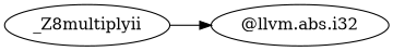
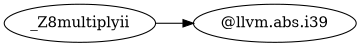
  digraph {
    rankdir=LR
    n1 [label=_Z8multiplyii]
-   n2 [label="@llvm.abs.i32"]
+   n2 [label="@llvm.abs.i39"]
    n1 -> n2
  }
